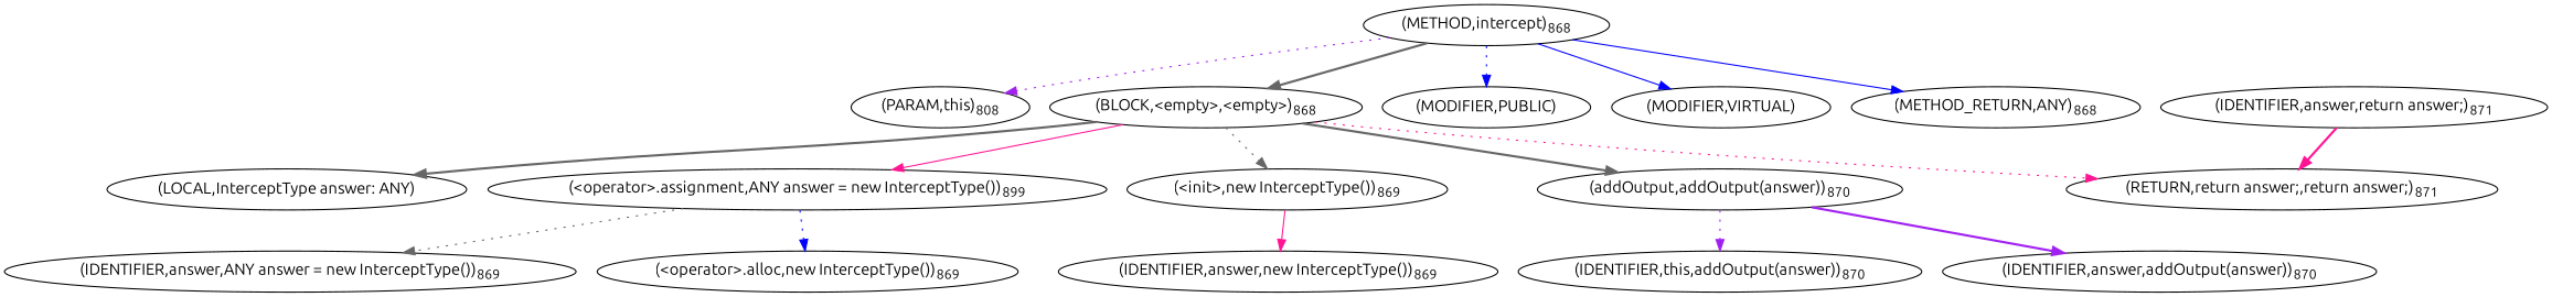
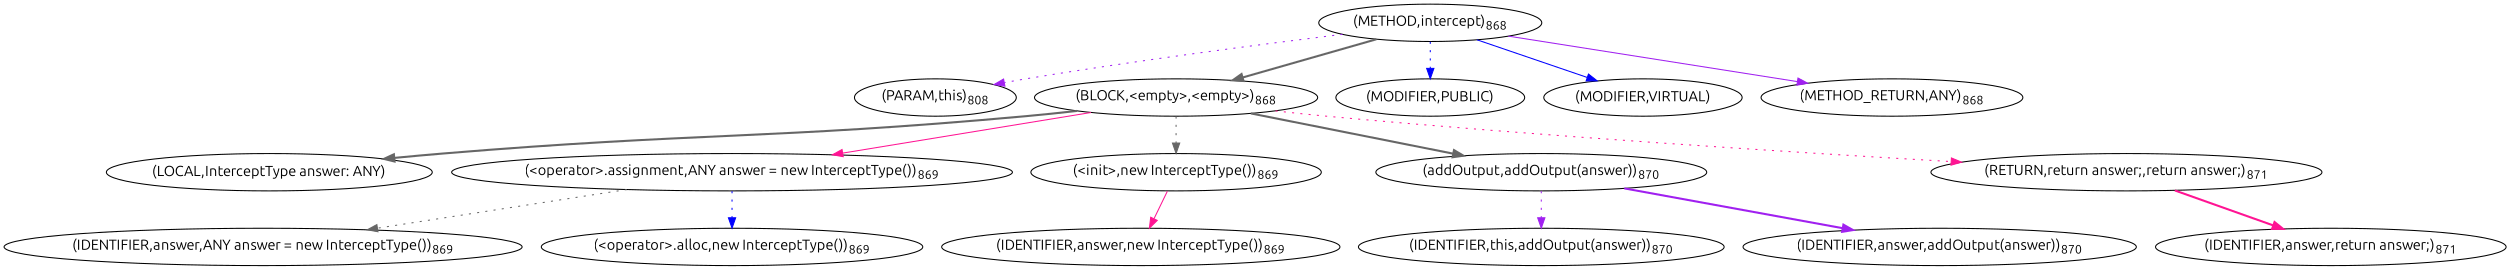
  digraph {
    fontname=Ubuntu
    node [fontname=Ubuntu]
    edge [color=gray40 fontname=Ubuntu style=dotted]
    n1 [label=<(METHOD,intercept)<SUB>868</SUB>>]
    n2 [label=<(PARAM,this)<SUB>808</SUB>>]
    n3 [label=<(BLOCK,&lt;empty&gt;,&lt;empty&gt;)<SUB>868</SUB>>]
    n4 [label=<(MODIFIER,PUBLIC)>]
    n5 [label=<(MODIFIER,VIRTUAL)>]
    n6 [label=<(METHOD_RETURN,ANY)<SUB>868</SUB>>]
    n7 [label=<(LOCAL,InterceptType answer: ANY)>]
-   n8 [label=<(&lt;operator&gt;.assignment,ANY answer = new InterceptType())<SUB>899</SUB>>]
+   n8 [label=<(&lt;operator&gt;.assignment,ANY answer = new InterceptType())<SUB>869</SUB>>]
    n9 [label=<(&lt;init&gt;,new InterceptType())<SUB>869</SUB>>]
    n10 [label=<(addOutput,addOutput(answer))<SUB>870</SUB>>]
    n11 [label=<(RETURN,return answer;,return answer;)<SUB>871</SUB>>]
    n12 [label=<(IDENTIFIER,answer,ANY answer = new InterceptType())<SUB>869</SUB>>]
    n13 [label=<(&lt;operator&gt;.alloc,new InterceptType())<SUB>869</SUB>>]
    n14 [label=<(IDENTIFIER,answer,new InterceptType())<SUB>869</SUB>>]
    n15 [label=<(IDENTIFIER,this,addOutput(answer))<SUB>870</SUB>>]
    n16 [label=<(IDENTIFIER,answer,addOutput(answer))<SUB>870</SUB>>]
    n17 [label=<(IDENTIFIER,answer,return answer;)<SUB>871</SUB>>]
    n1 -> n2 [color=purple]
    n1 -> n3 [style=bold]
    n1 -> n4 [color=blue]
    n1 -> n5 [color=blue style=solid]
-   n1 -> n6 [color=blue style=solid]
+   n1 -> n6 [color=purple style=solid]
    n3 -> n7 [style=bold]
    n3 -> n8 [color=deeppink style=solid]
    n3 -> n9
    n3 -> n10 [style=bold]
    n3 -> n11 [color=deeppink]
    n8 -> n12
    n8 -> n13 [color=blue]
    n9 -> n14 [color=deeppink style=solid]
    n10 -> n15 [color=purple]
    n10 -> n16 [color=purple style=bold]
-   n17 -> n11 [color=deeppink style=bold]
+   n11 -> n17 [color=deeppink style=bold]
  }
